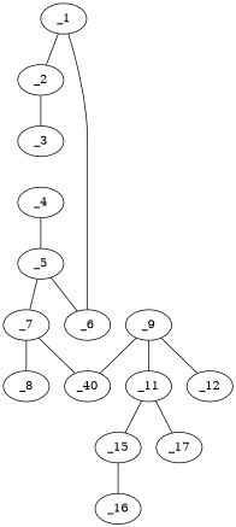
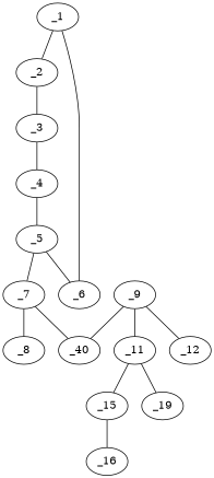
  graph {
    node [charge=0 chem=1 symbol="C  " x=4.5981 y=-2.75]
    edge [valence=1]
    _1 [x=2.866]
    _2 [x=3.732 y=-3.25]
    _6 [x=2.866 y=-1.75]
    _3
    _4 [y=-1.75]
    _5 [x=3.7321 y=-1.25]
    _7 [x=3.7321 y=-0.25]
    _8 [chem=2 symbol="O  " x=2.866 y=0.25]
    n9 [chem=4 label=_40 symbol="N  " y=0.25]
    _9 [y=1.25]
    _11 [x=5.4641 y=1.75]
    _12 [x=3.7321 y=1.75]
    _15 [x=5.4641 y=2.75]
-   _17 [x=6.3301 y=1.25]
+   _17 [x=6.3301 y=1.25 label=_19]
    _16 [x=6.3301 y=3.25]
    _1 -- _2
    _1 -- _6 [valence=2]
    _2 -- _3 [valence=2]
+   _3 -- _4
    _4 -- _5 [valence=2]
    _5 -- _6
    _5 -- _7
    _7 -- _8 [valence=2]
    _7 -- n9
    _9 -- n9
    _9 -- _11
    _9 -- _12
    _11 -- _15
    _11 -- _17
    _15 -- _16
  }
